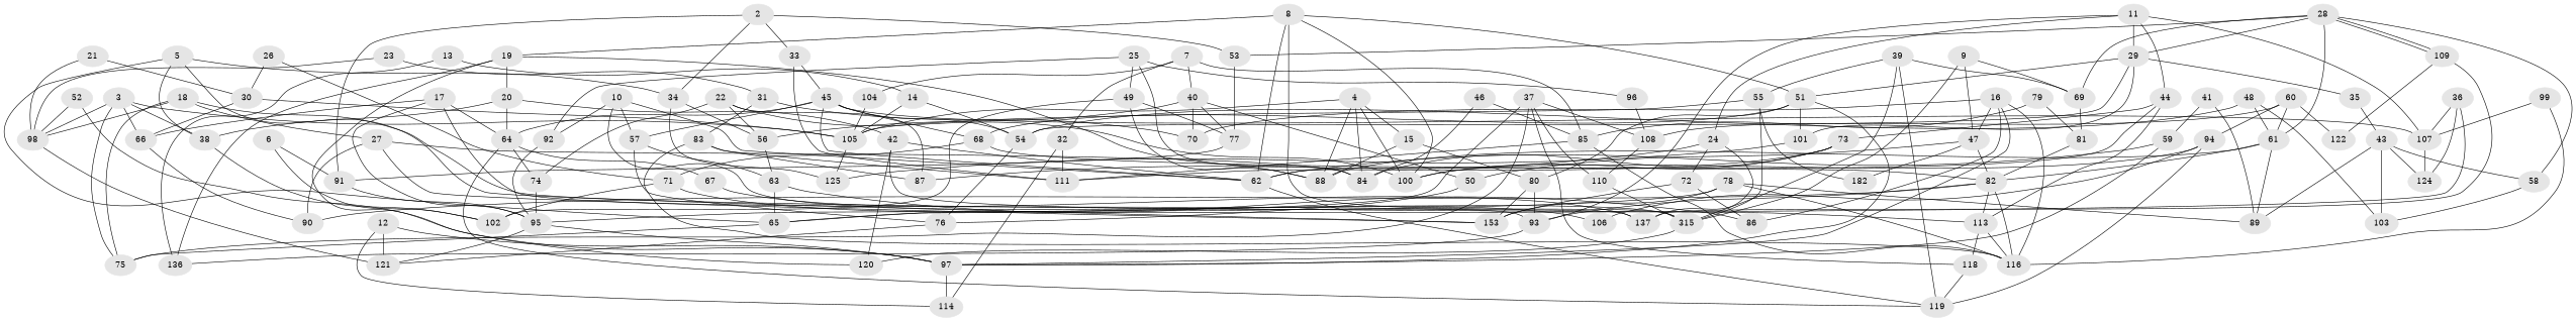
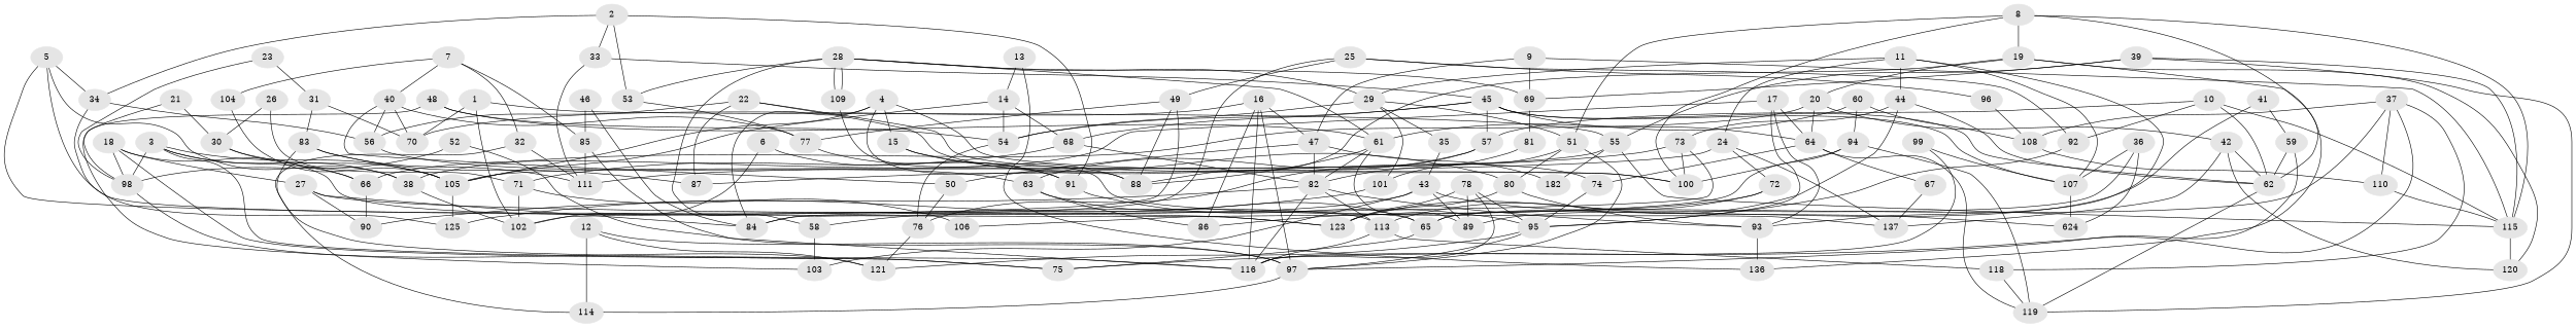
  graph {
    node [color=gray90 style=filled]
+   1
    55
    70
    102
    105
-   115 [label=315]
+   115
    n7 [label=182]
    2
    33
    34
    53
    91
    111
    45
    56
    125
    77
    95
    3
    38
    66
    75
    98
    90
    121
    4
    15
    84
    88
    100
    80
    5
    65
-   123 [label=153]
+   123
    6
    7
    32
    40
    85
    104
    114
    50
    116
    8
    19
    51
    62
    n48 [label=136]
    20
    120
    97
    101
    68
    119
    9
    47
    69
    82
    81
    10
    57
    92
    76
    63
    11
    24
    29
    44
    93
    107
    87
    72
    n73 [label=137]
    54
    35
    113
    73
-   124
+   124 [label=624]
    12
    13
    14
    16
    86
    17
    64
    74
    67
    18
    27
    118
    42
    21
    30
    22
    23
    31
    83
    25
    49
    96
    108
    26
    71
    106
    28
    58
    61
    109
    103
    89
-   122
    43
    36
    37
    110
    39
    41
    59
    46
    48
    52
    60
    94
    78
-   79
    99
+   1 -- 55
+   1 -- 70
+   1 -- 102
    55 -- 105
    55 -- 115
    55 -- n7
    105 -- 125
    115 -- 120
    2 -- 33
    2 -- 34
    2 -- 53
    2 -- 91
    33 -- 111
    33 -- 45
    34 -- 56
    34 -- 125
    53 -- 77
    91 -- 95
    45 -- 62
    45 -- 68
    45 -- 57
    45 -- 107
    45 -- 54
    45 -- 64
    56 -- 63
    77 -- 91
    95 -- 121
    95 -- 97
    3 -- 105
    3 -- 38
    3 -- 66
    3 -- 75
    3 -- 98
    38 -- 102
    66 -- 90
    98 -- 121
    4 -- 105
    4 -- 15
    4 -- 84
    4 -- 88
    4 -- 100
    15 -- 88
    15 -- 80
    80 -- 123
    80 -- 93
    5 -- 34
    5 -- 38
    5 -- 65
    5 -- 123
    65 -- 75
    6 -- 102
    6 -- 91
    7 -- 32
    7 -- 40
    7 -- 85
    7 -- 104
    32 -- 111
    32 -- 114
    40 -- 70
    40 -- 56
    40 -- 77
    40 -- 50
    85 -- 111
    85 -- 116
    104 -- 105
    50 -- 76
    8 -- 115
    8 -- 100
    8 -- 19
    8 -- 51
    8 -- 62
    19 -- 88
    19 -- n48
    19 -- 20
    19 -- 120
    51 -- 80
    51 -- 97
    51 -- 101
-   51 -- 68
+   14 -- 68
    62 -- 119
    20 -- 38
    20 -- 64
    20 -- 42
    97 -- 114
    101 -- 125
    68 -- 82
    68 -- 71
    9 -- 115
    9 -- 47
    9 -- 69
    47 -- n7
    47 -- 50
    47 -- 82
    69 -- 81
    82 -- 90
    82 -- 116
    82 -- 93
    82 -- 113
    81 -- 82
    10 -- 115
    10 -- 62
    10 -- 57
    10 -- 92
    57 -- 76
    57 -- 63
    92 -- 95
    76 -- 121
    63 -- 65
    63 -- 86
    11 -- 24
    11 -- 29
    11 -- 44
    11 -- 93
    11 -- 107
    24 -- 87
    24 -- 72
    24 -- n73
    29 -- 51
    29 -- 101
    29 -- 54
    29 -- 35
    44 -- 62
    44 -- 113
    44 -- 73
    93 -- n48
    107 -- 124
    72 -- 123
    72 -- 86
    54 -- 76
    35 -- 43
    113 -- 116
    113 -- 118
    73 -- 111
    73 -- 84
    73 -- 100
    12 -- 121
    12 -- 114
    12 -- 97
    13 -- n48
    13 -- 14
    14 -- 105
    14 -- 54
    16 -- 70
    16 -- 116
    16 -- 97
    16 -- 47
    16 -- 86
    17 -- 95
    17 -- 66
    17 -- 93
    17 -- 64
    64 -- 119
    64 -- 74
    64 -- 67
    74 -- 95
    67 -- n73
    18 -- 75
    18 -- 98
    18 -- 113
    18 -- 27
    27 -- 90
    27 -- 84
    27 -- 123
    118 -- 119
    42 -- 62
    42 -- 120
    42 -- n73
    21 -- 98
    21 -- 30
    30 -- 105
    30 -- 66
    22 -- 56
    22 -- 100
    22 -- 87
    22 -- 74
    23 -- 98
    23 -- 31
    31 -- 70
    31 -- 83
    83 -- 111
    83 -- 116
    83 -- 87
    25 -- 84
    25 -- 92
    25 -- 49
    25 -- 96
    49 -- 102
    49 -- 77
    49 -- 88
    96 -- 108
    108 -- 110
    26 -- 30
    26 -- 71
    71 -- 102
    71 -- 106
    28 -- 53
    28 -- 69
    28 -- 29
    28 -- 58
    28 -- 61
    28 -- 109
    28 -- 109
    58 -- 103
    61 -- 88
    61 -- 82
    61 -- 89
    109 -- n73
-   109 -- 122
    43 -- 124
    43 -- 58
    43 -- 103
    43 -- 89
    36 -- 65
    36 -- 107
    36 -- 124
    37 -- 75
    37 -- 65
    37 -- 118
    37 -- 108
    37 -- 110
    110 -- 115
    39 -- 55
    39 -- 115
    39 -- 119
    39 -- 69
    41 -- 89
    41 -- 59
    59 -- 62
    59 -- 97
    46 -- 84
    46 -- 85
    48 -- 54
    48 -- 61
    48 -- 103
    52 -- 98
    52 -- 97
    60 -- 108
    60 -- 61
-   60 -- 122
    60 -- 94
    94 -- 100
    94 -- 119
    94 -- 106
    78 -- 95
    78 -- 123
    78 -- 116
    78 -- 89
-   79 -- 85
-   79 -- 81
    99 -- 116
    99 -- 107
  }
